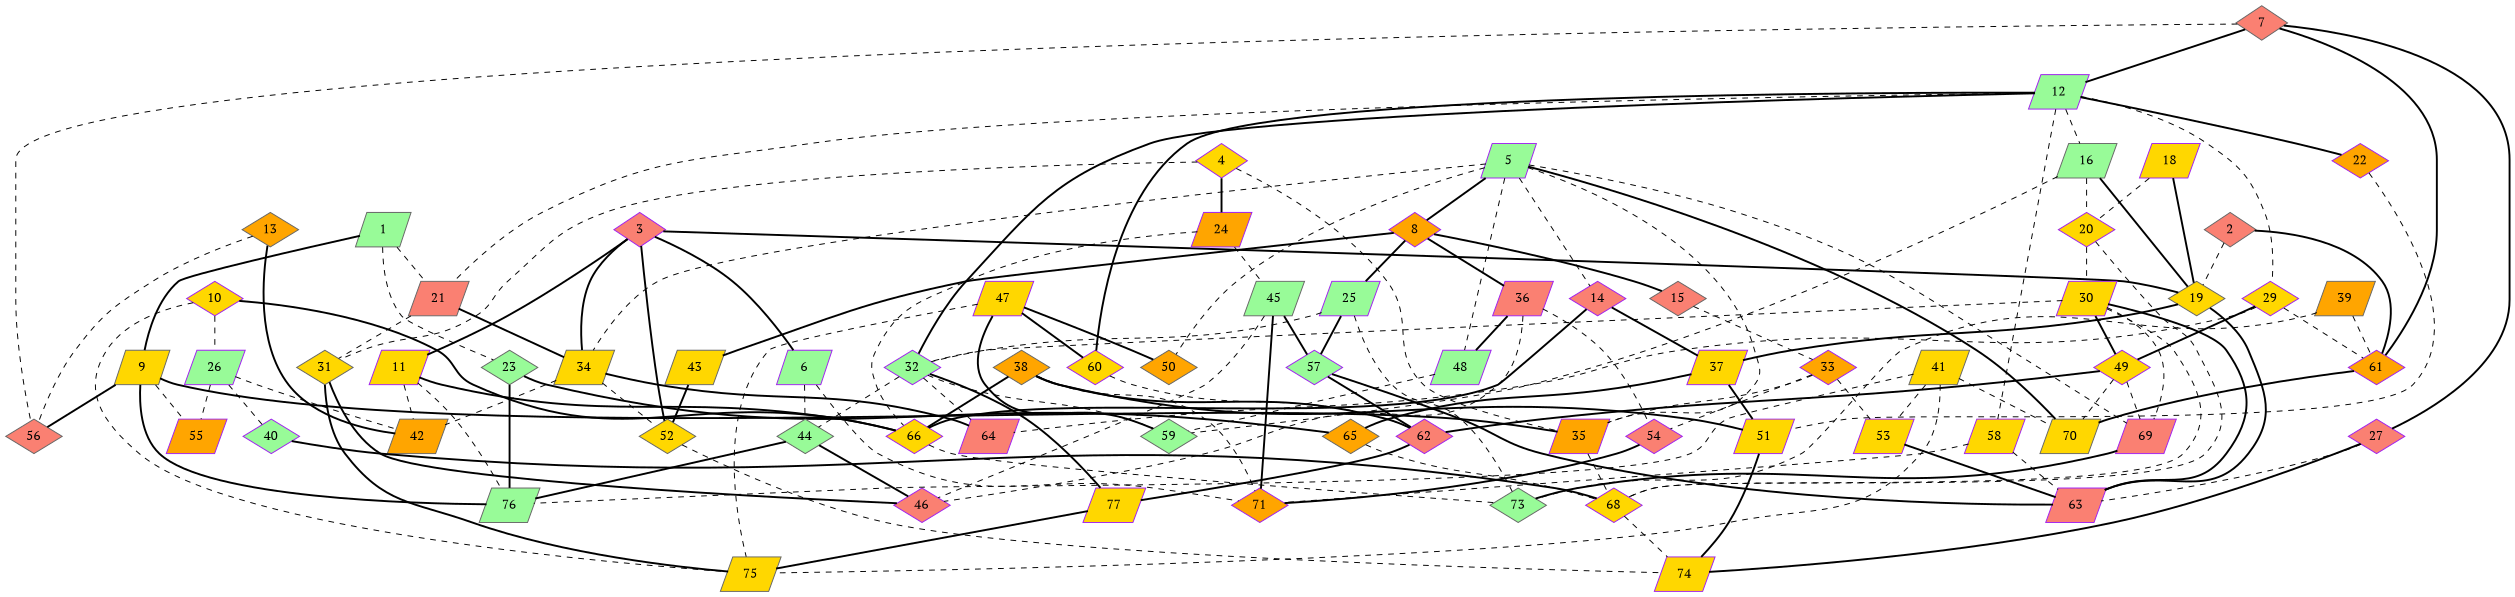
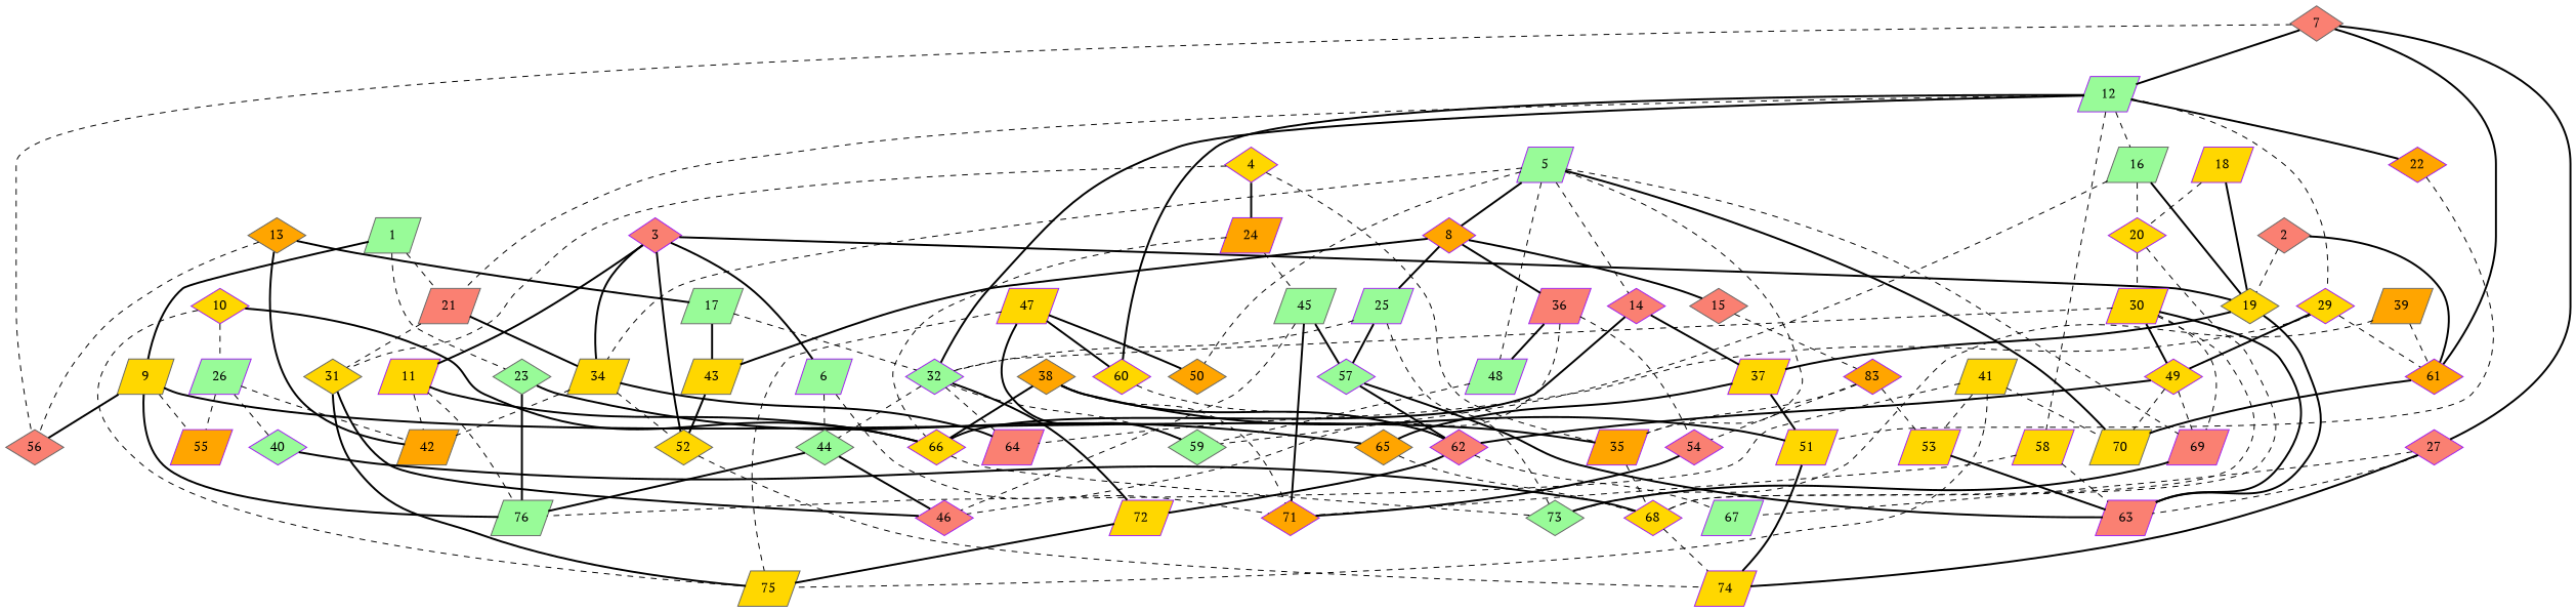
  graph {
    fontname="PT Serif"
    node [color=purple fillcolor=gold fontname="PT Serif" shape=parallelogram style=filled]
    edge [fontname="PT Serif" style=dashed]
    1 [color=gray40 fillcolor=palegreen]
    9 [color=gray40]
    21 [color=gray40 fillcolor=salmon]
    23 [color=gray40 fillcolor=palegreen shape=diamond]
    35 [fillcolor=orange]
    56 [color=gray40 fillcolor=salmon shape=diamond]
    55 [fillcolor=orange]
    76 [color=gray40 fillcolor=palegreen]
    34 [color=gray40]
    31 [color=gray40 shape=diamond]
    65 [color=gray40 fillcolor=orange shape=diamond]
    2 [color=gray40 fillcolor=salmon shape=diamond]
    19 [color=gray40 shape=diamond]
    61 [fillcolor=orange shape=diamond]
    37
    63 [fillcolor=salmon]
    70 [color=gray40]
    3 [fillcolor=salmon shape=diamond]
    6 [fillcolor=palegreen]
    11
    52 [color=gray40 shape=diamond]
    44 [color=gray40 fillcolor=palegreen shape=diamond]
    71 [fillcolor=orange shape=diamond]
    66 [shape=diamond]
    42 [color=gray40 fillcolor=orange]
    64 [fillcolor=salmon]
    74
    4 [shape=diamond]
    24 [fillcolor=orange]
    45 [color=gray40 fillcolor=palegreen]
    75 [color=gray40]
    46 [fillcolor=salmon shape=diamond]
    68 [shape=diamond]
    5 [fillcolor=palegreen]
    8 [fillcolor=orange shape=diamond]
    14 [fillcolor=salmon shape=diamond]
    48 [fillcolor=palegreen]
    50 [color=gray40 fillcolor=orange shape=diamond]
    69 [fillcolor=salmon]
    15 [color=gray40 fillcolor=salmon shape=diamond]
    25 [fillcolor=palegreen]
    36 [fillcolor=salmon]
    43 [color=gray40]
    59 [color=gray40 fillcolor=palegreen shape=diamond]
    73 [color=gray40 fillcolor=palegreen shape=diamond]
    7 [color=gray40 fillcolor=salmon shape=diamond]
    12 [fillcolor=palegreen]
    27 [fillcolor=salmon shape=diamond]
    16 [color=gray40 fillcolor=palegreen]
    22 [fillcolor=orange shape=diamond]
    29 [shape=diamond]
    32 [fillcolor=palegreen shape=diamond]
    58
    60 [shape=diamond]
-   33 [fillcolor=orange shape=diamond]
+   67 [fillcolor=palegreen]
+   33 [fillcolor=orange shape=diamond label=83]
    57 [fillcolor=palegreen shape=diamond]
    54 [fillcolor=salmon shape=diamond]
    10 [shape=diamond]
    26 [fillcolor=palegreen]
    40 [fillcolor=palegreen shape=diamond]
    20 [shape=diamond]
    51
    49 [shape=diamond]
-   72 [label=77]
+   72
    62 [fillcolor=salmon shape=diamond]
    13 [color=gray40 fillcolor=orange shape=diamond]
+   17 [color=gray40 fillcolor=palegreen]
    53
    30
    18
    38 [color=gray40 fillcolor=orange shape=diamond]
    39 [color=gray40 fillcolor=orange]
    41 [color=gray40]
    47
    1 -- 9 [style=bold]
    1 -- 21
    1 -- 23
    9 -- 35 [style=bold]
    9 -- 56 [style=bold]
    9 -- 55
    9 -- 76 [style=bold]
    21 -- 34 [style=bold]
    21 -- 31
    23 -- 76 [style=bold]
    23 -- 65 [style=bold]
    35 -- 68
    34 -- 52
    34 -- 42
    34 -- 64 [style=bold]
    31 -- 75 [style=bold]
    31 -- 46 [style=bold]
    65 -- 68
    2 -- 19
    2 -- 61 [style=bold]
    19 -- 37 [style=bold]
    19 -- 63 [style=bold]
    61 -- 70 [style=bold]
    37 -- 65 [style=bold]
    37 -- 51 [style=bold]
    3 -- 34 [style=bold]
    3 -- 19 [style=bold]
    3 -- 6 [style=bold]
    3 -- 11 [style=bold]
    3 -- 52 [style=bold]
    6 -- 44
    6 -- 71
    11 -- 76
    11 -- 66 [style=bold]
    11 -- 42
    52 -- 74
    44 -- 76 [style=bold]
    44 -- 46 [style=bold]
    66 -- 73
    4 -- 35
    4 -- 31
    4 -- 24 [style=bold]
    24 -- 66
    24 -- 45
    45 -- 71 [style=bold]
    45 -- 46
    45 -- 57 [style=bold]
    68 -- 74
    5 -- 35
    5 -- 34
    5 -- 70 [style=bold]
    5 -- 8 [style=bold]
    5 -- 14
    5 -- 48
    5 -- 50
    5 -- 69
    8 -- 15 [style=bold]
    8 -- 25 [style=bold]
    8 -- 36 [style=bold]
    8 -- 43 [style=bold]
    14 -- 37 [style=bold]
    14 -- 66 [style=bold]
    48 -- 59
    69 -- 73 [style=bold]
    15 -- 33
    25 -- 73
    25 -- 32
    25 -- 57 [style=bold]
    36 -- 46
    36 -- 48 [style=bold]
    36 -- 54
    43 -- 52 [style=bold]
    7 -- 56
    7 -- 61 [style=bold]
    7 -- 12 [style=bold]
    7 -- 27 [style=bold]
    12 -- 21
    12 -- 16
    12 -- 22 [style=bold]
    12 -- 29
    12 -- 32 [style=bold]
    12 -- 58
    12 -- 60 [style=bold]
    27 -- 63
    27 -- 74 [style=bold]
+   27 -- 67
    16 -- 19 [style=bold]
    16 -- 59
    16 -- 20
    22 -- 51
    29 -- 61
    29 -- 64
    29 -- 49 [style=bold]
    32 -- 44
    32 -- 64
    32 -- 59
    32 -- 72 [style=bold]
    58 -- 63
    58 -- 71
    60 -- 62
    33 -- 35
    33 -- 54
    33 -- 53
    57 -- 63 [style=bold]
    57 -- 62 [style=bold]
    54 -- 71 [style=bold]
    10 -- 66 [style=bold]
    10 -- 75
    10 -- 26
    26 -- 55
    26 -- 42
    26 -- 40
    40 -- 68 [style=bold]
    20 -- 68
    20 -- 30
    51 -- 74 [style=bold]
    49 -- 70
    49 -- 69
    49 -- 62 [style=bold]
    72 -- 75 [style=bold]
+   62 -- 67
    62 -- 72 [style=bold]
    13 -- 56
    13 -- 42 [style=bold]
+   13 -- 17 [style=bold]
+   17 -- 43 [style=bold]
+   17 -- 32
    53 -- 63 [style=bold]
    30 -- 63 [style=bold]
    30 -- 68
    30 -- 69
    30 -- 32
    30 -- 49 [style=bold]
    18 -- 19 [style=bold]
    18 -- 20
    38 -- 71
    38 -- 66 [style=bold]
    38 -- 51 [style=bold]
    38 -- 62 [style=bold]
    39 -- 61
    39 -- 73
    41 -- 76
    41 -- 70
    41 -- 75
    41 -- 53
    47 -- 75
    47 -- 50 [style=bold]
    47 -- 59 [style=bold]
    47 -- 60 [style=bold]
  }
